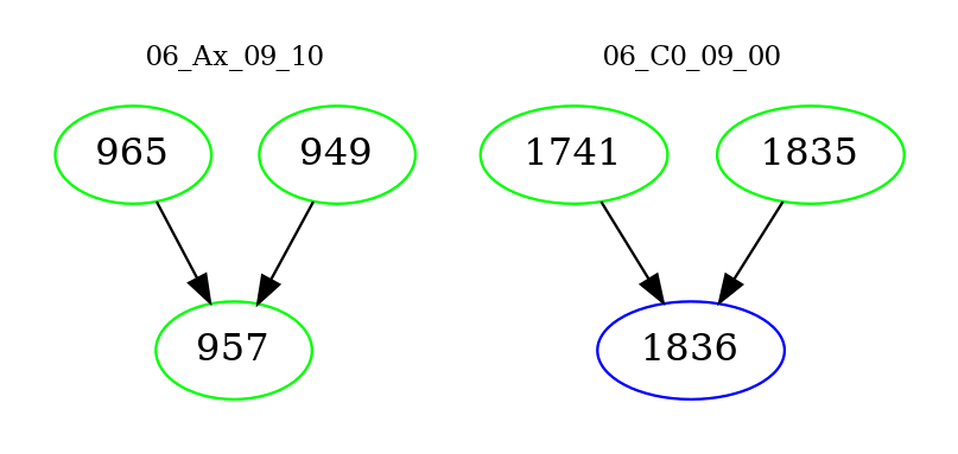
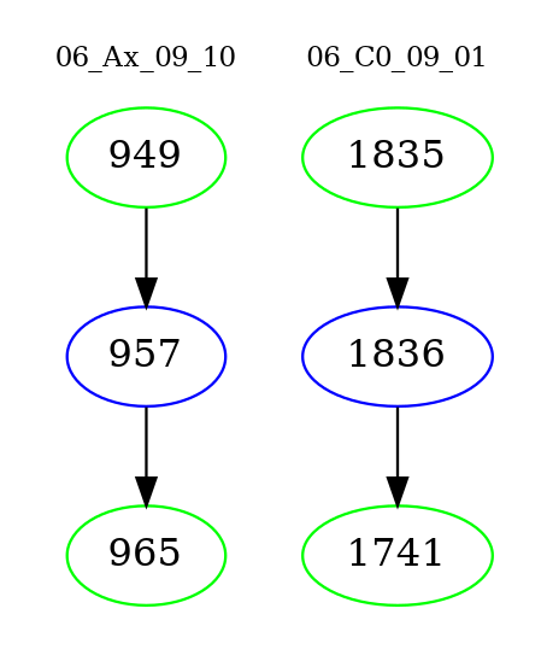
  digraph {
    node [color=green]
    edge [color=black]
    n1 [label=949]
-   n2 [label=957]
+   n2 [color=blue label=957]
    n3 [label=965]
    n4 [label=1835]
    n5 [color=blue label=1836]
    n6 [label=1741]
    subgraph cluster_1 {
      color=white
      fontsize=10
      label="06_Ax_09_10"
      n1
      n2
      n3
    }
    subgraph cluster_2 {
      color=white
      fontsize=10
-     label="06_C0_09_00"
+     label="06_C0_09_01"
      n4
      n5
      n6
    }
    n1 -> n2
-   n3 -> n2
+   n2 -> n3
    n4 -> n5
-   n6 -> n5
+   n5 -> n6
  }
